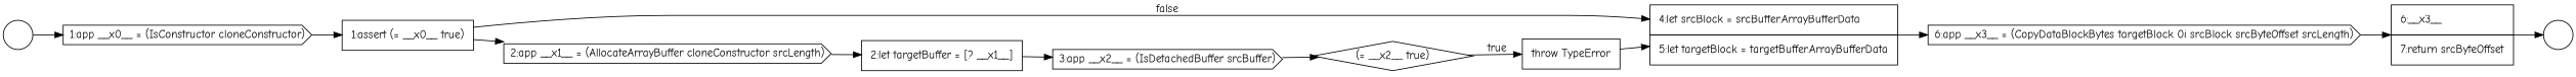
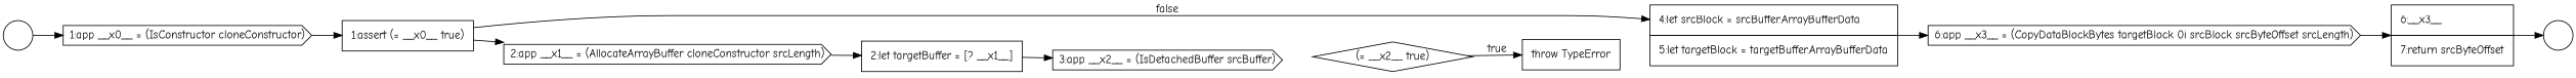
  digraph {
    fontname="Comic Neue"
    rankdir=LR
    node [color=black fillcolor=white fontname="Comic Neue" shape=none style=filled]
    edge [color=black fontname="Comic Neue"]
    n1 [label=<<font color="black">     <table border="0" cellborder="1" cellspacing="0" cellpadding="10">       <tr><td align="left">6:__x3__</td></tr>       <tr><td align="left">7:return srcByteOffset</td></tr>     </table>   </font>> margin=0]
    n2 [label=" " shape=circle]
    n3 [label=<<font color="black">     <table border="0" cellborder="1" cellspacing="0" cellpadding="10">       <tr><td align="left">throw TypeError</td></tr>     </table>   </font>> margin=0]
    n4 [label=<<font color="black">     <table border="0" cellborder="1" cellspacing="0" cellpadding="10">       <tr><td align="left">4:let srcBlock = srcBuffer.ArrayBufferData</td></tr>       <tr><td align="left">5:let targetBlock = targetBuffer.ArrayBufferData</td></tr>     </table>   </font>> margin=0]
    n5 [label=<<font color="black">6:app __x3__ = (CopyDataBlockBytes targetBlock 0i srcBlock srcByteOffset srcLength)</font>> shape=cds]
    n6 [label=<<font color="black">1:app __x0__ = (IsConstructor cloneConstructor)</font>> shape=cds]
    n7 [label=<<font color="black">     <table border="0" cellborder="1" cellspacing="0" cellpadding="10">       <tr><td align="left">1:assert (= __x0__ true)</td></tr>     </table>   </font>> margin=0]
    n8 [label=<<font color="black">2:app __x1__ = (AllocateArrayBuffer cloneConstructor srcLength)</font>> shape=cds]
    n9 [label=<<font color="black">(= __x2__ true)</font>> shape=diamond]
    n10 [label=<<font color="black">     <table border="0" cellborder="1" cellspacing="0" cellpadding="10">       <tr><td align="left">2:let targetBuffer = [? __x1__]</td></tr>     </table>   </font>> margin=0]
    n11 [label=<<font color="black">3:app __x2__ = (IsDetachedBuffer srcBuffer)</font>> shape=cds]
    n12 [label=" " shape=circle]
    n1 -> n2
-   n3 -> n4
    n4 -> n5
    n5 -> n1
    n6 -> n7
    n7 -> n4 [label=<<font color="black">false</font>>]
    n7 -> n8
    n8 -> n10
    n9 -> n3 [label=<<font color="black">true</font>>]
    n10 -> n11
-   n11 -> n9
    n12 -> n6
  }
